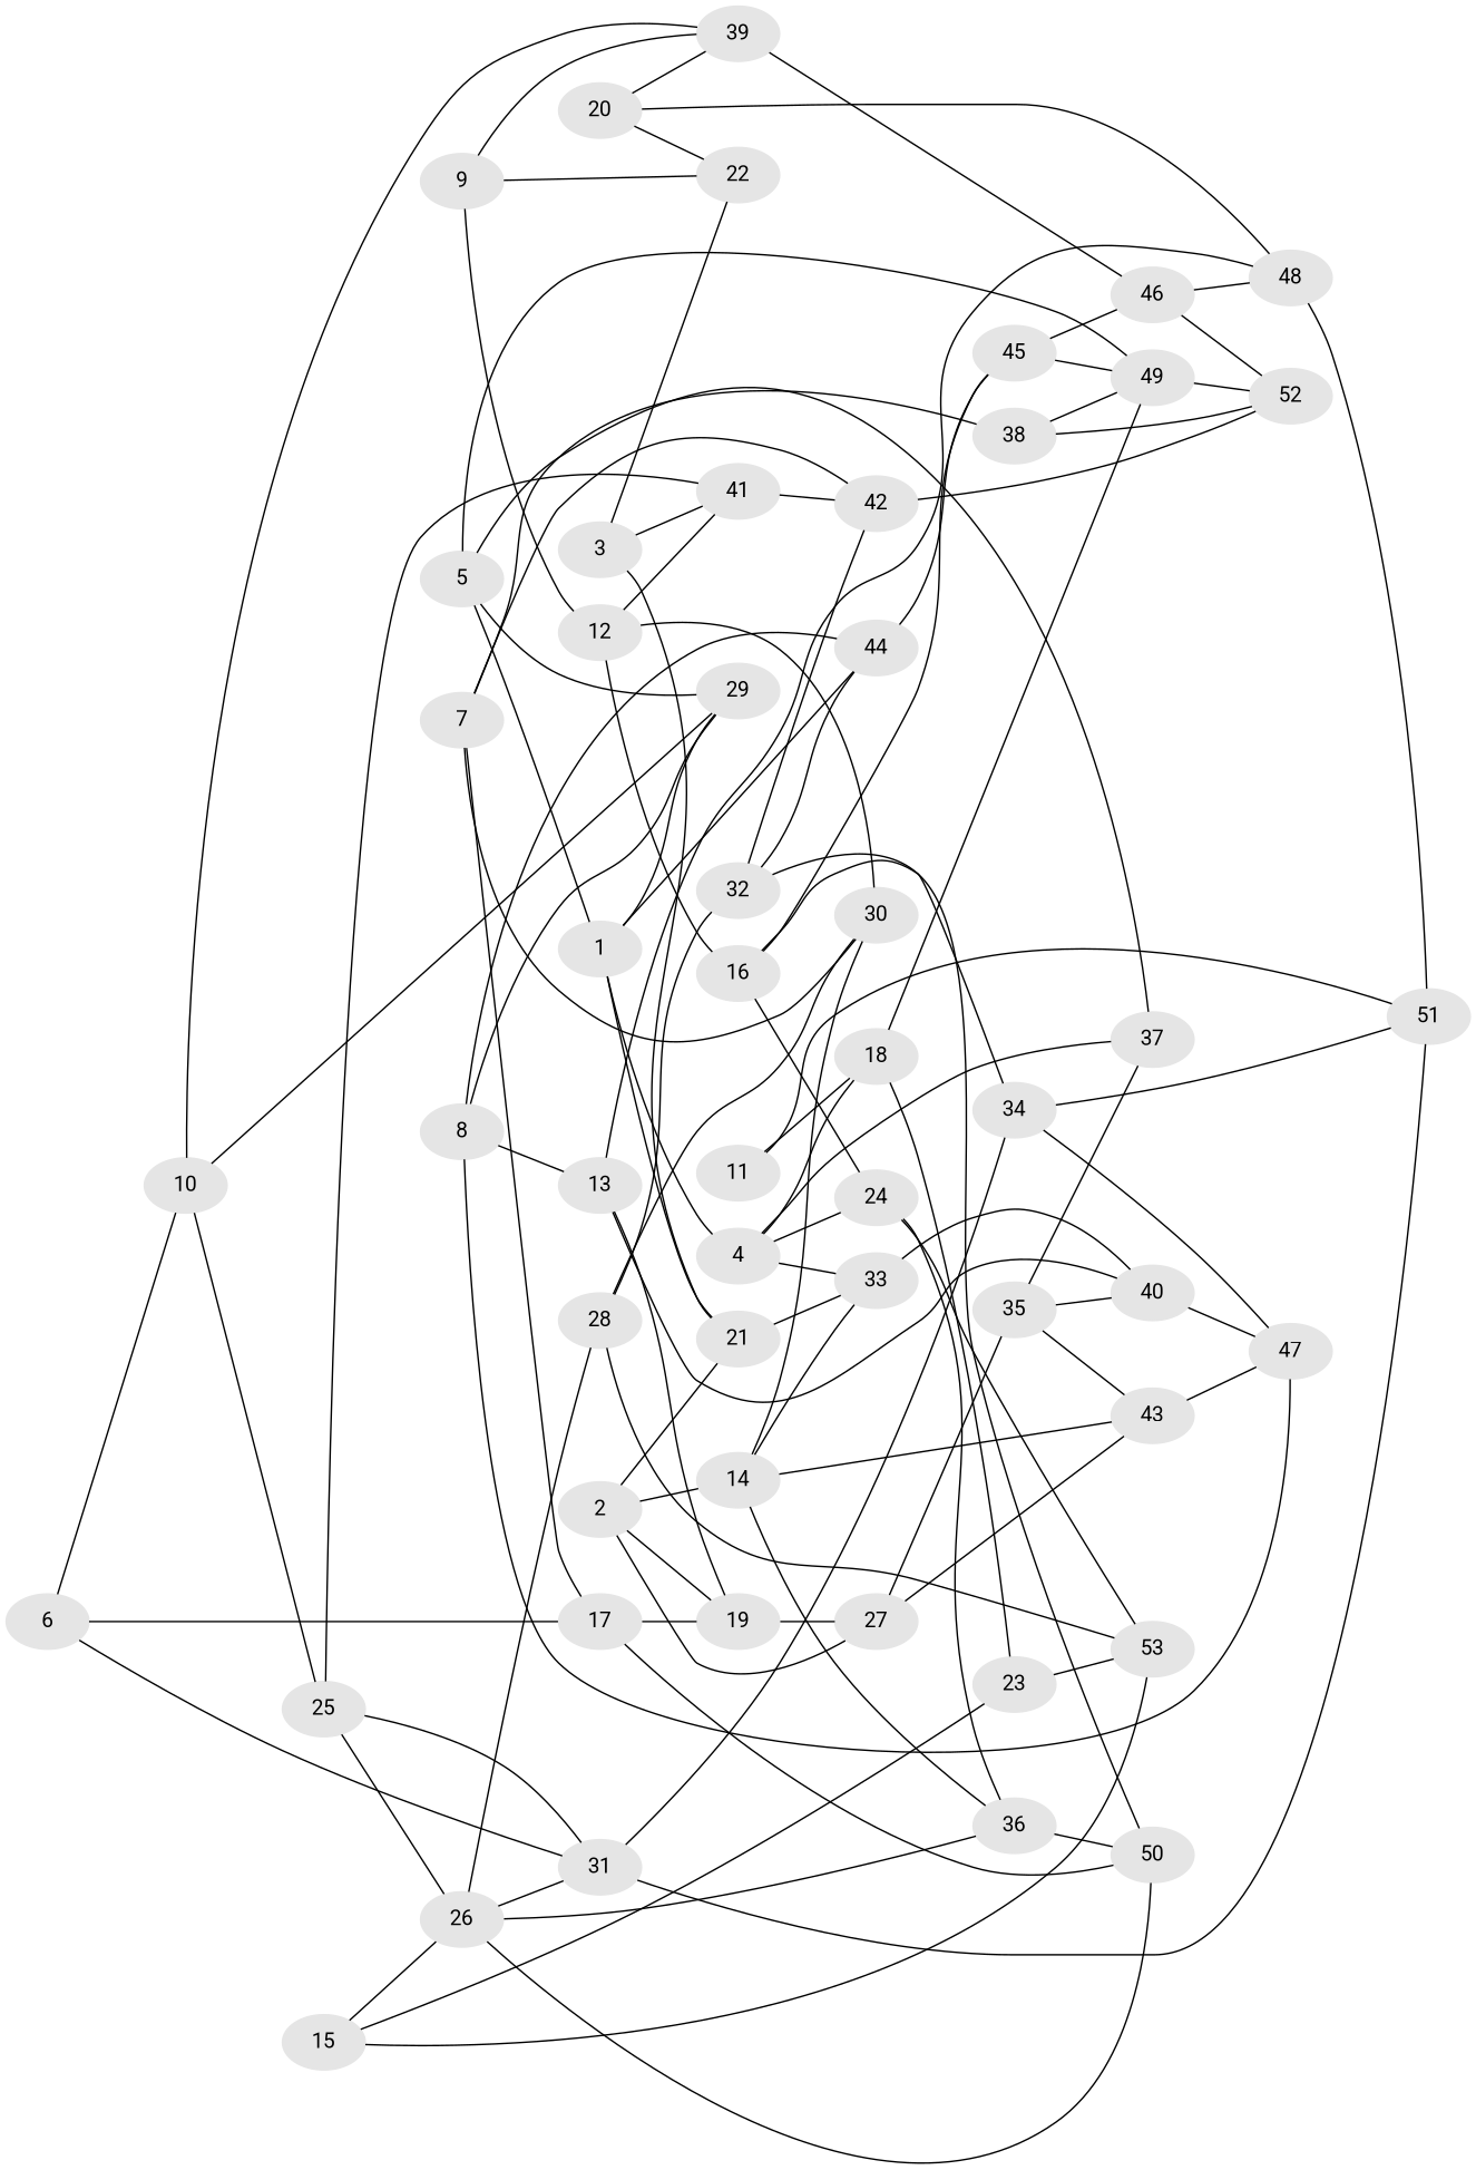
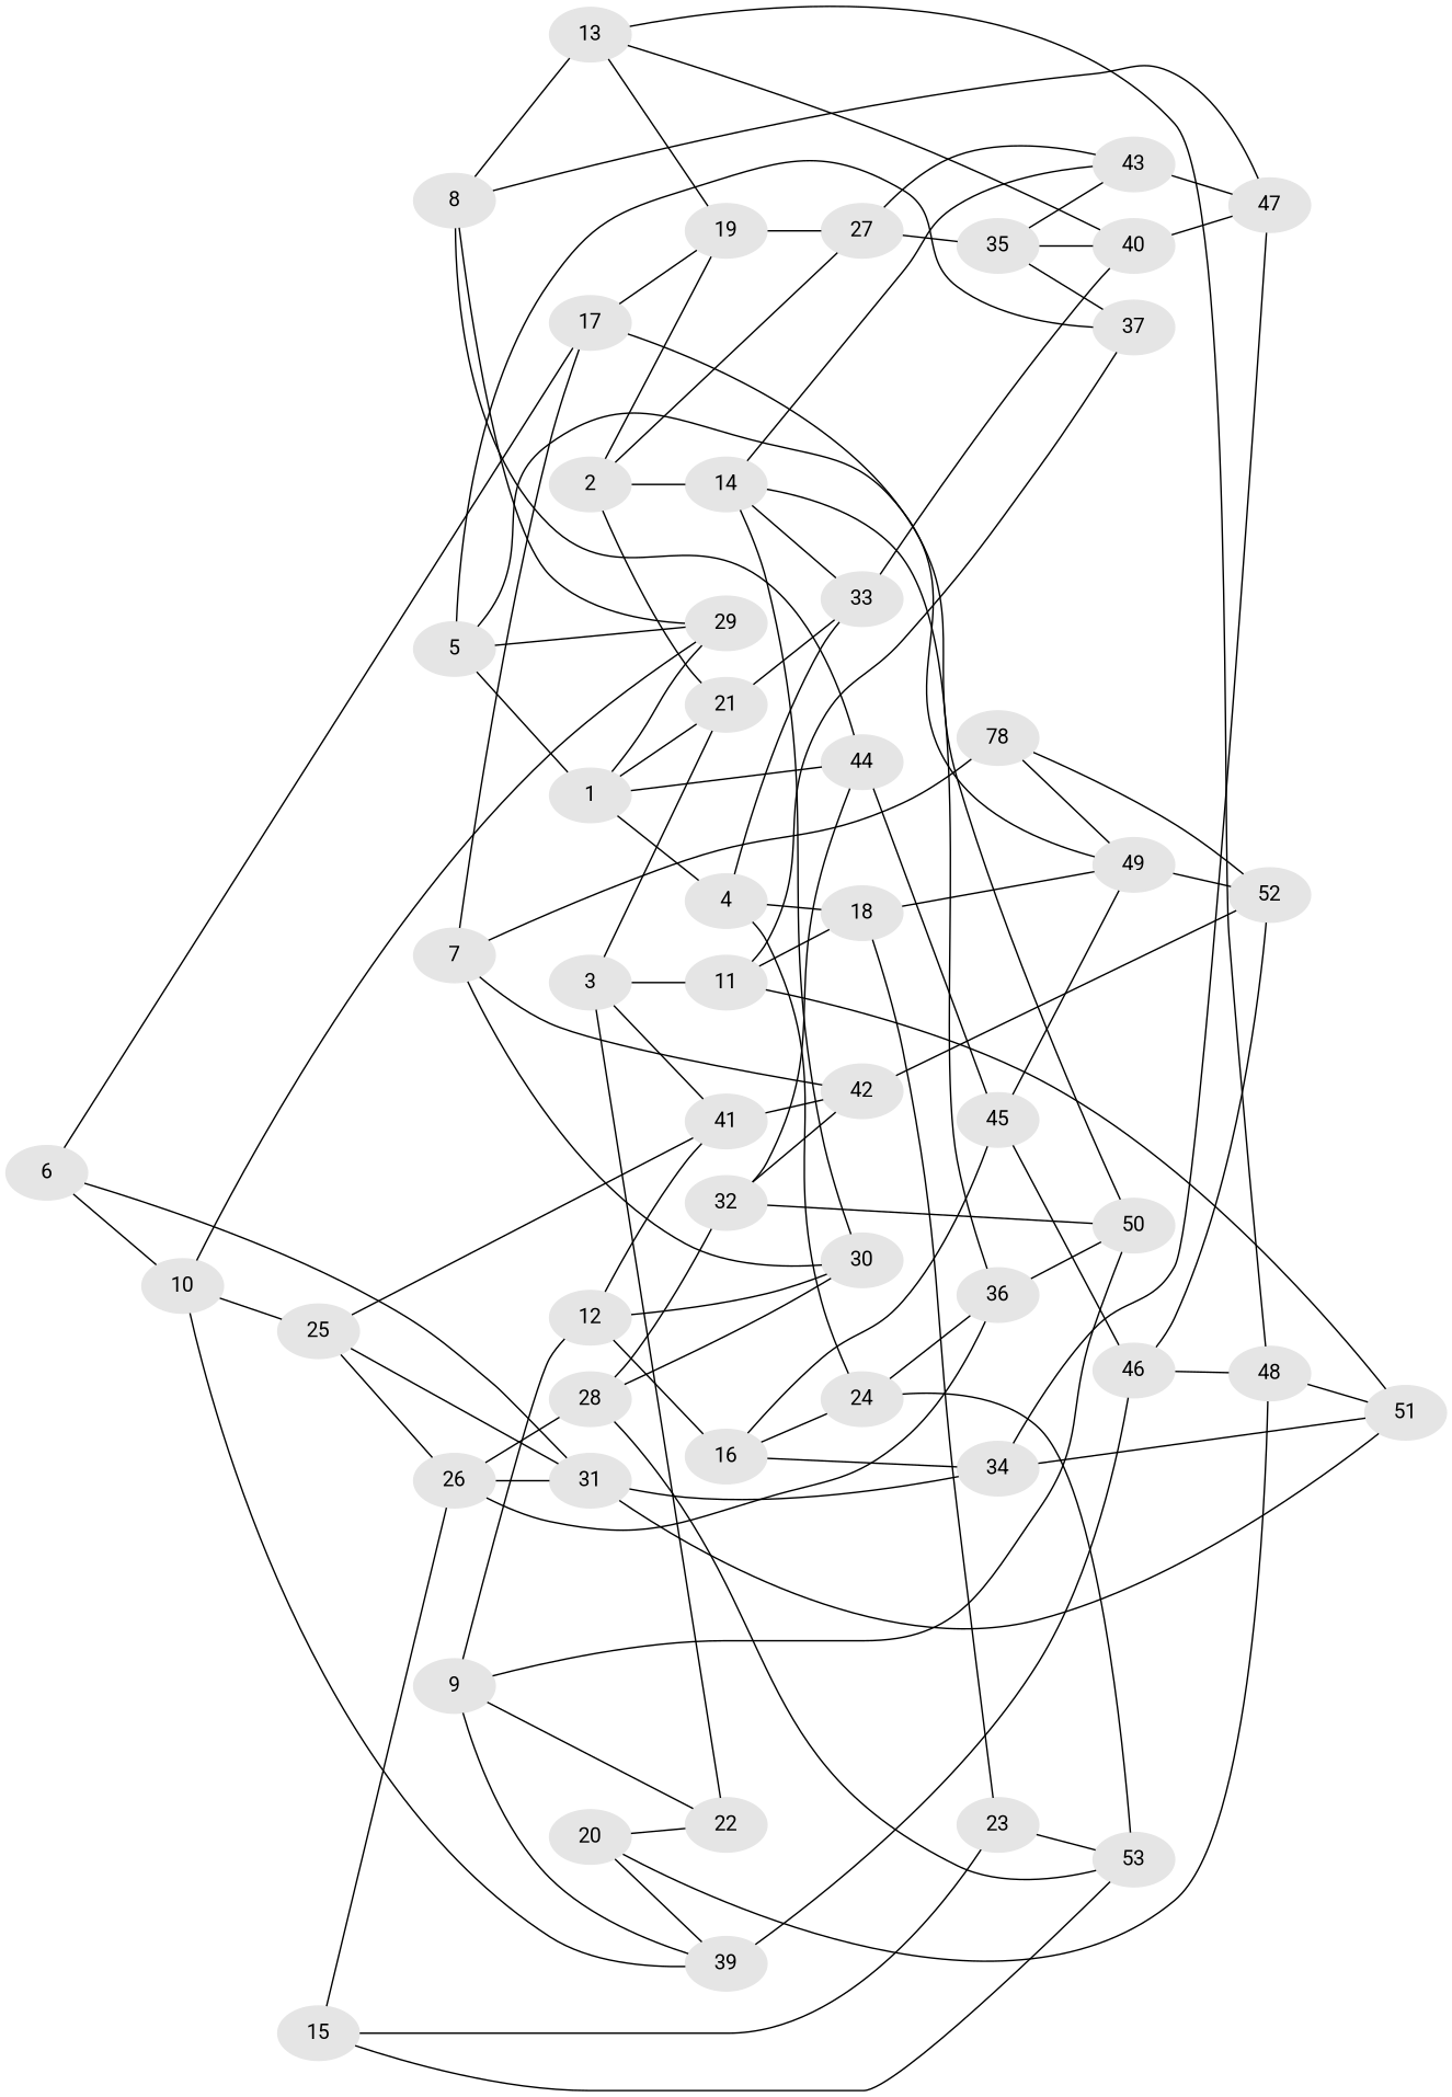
  graph {
    fontname=Roboto
    rankdir=LR
    node [color=gray90 fontname=Roboto style=filled]
    edge [fontname=Roboto]
    1
    4
    21
    29
    44
    18
    24
    33
    45
    2
    19
    27
    14
    43
    35
    3
    22
    11
    41
    37
    51
    42
    49
    23
    36
    53
    40
    5
    6
    10
    17
    31
    52
    39
    25
    50
    34
    7
    30
-   38
+   38 [label=78]
    8
    13
    47
    48
    9
    12
    16
    46
    26
    15
    28
    20
    32
    1 -- 4
    1 -- 21
    1 -- 29
    1 -- 44
    4 -- 18
    4 -- 24
    4 -- 33
    21 -- 33
    44 -- 45
    18 -- 49
    18 -- 23
    24 -- 36
    24 -- 53
    33 -- 40
    45 -- 49
    45 -- 46
    2 -- 21
    2 -- 19
    2 -- 27
    2 -- 14
    19 -- 27
    27 -- 43
    27 -- 35
    14 -- 33
    14 -- 43
    14 -- 36
    14 -- 30
    43 -- 47
    35 -- 43
    35 -- 37
    35 -- 40
    3 -- 21
    3 -- 22
+   3 -- 11
    3 -- 41
    11 -- 18
-   4 -- 37
+   11 -- 37
    11 -- 51
    41 -- 42
    42 -- 52
    49 -- 52
    23 -- 53
    36 -- 50
    40 -- 47
    5 -- 1
    5 -- 29
    5 -- 37
    5 -- 49
    6 -- 10
    6 -- 17
    6 -- 31
    10 -- 29
    10 -- 39
    10 -- 25
    17 -- 19
    17 -- 50
    31 -- 51
    31 -- 34
    39 -- 46
    25 -- 41
    25 -- 31
    25 -- 26
    34 -- 51
    34 -- 47
    7 -- 42
    7 -- 17
    7 -- 30
    7 -- 38
    38 -- 49
    38 -- 52
    8 -- 29
    8 -- 44
    8 -- 13
    8 -- 47
    13 -- 19
    13 -- 40
    13 -- 48
    48 -- 51
    9 -- 22
    9 -- 39
-   26 -- 50
+   9 -- 50
    9 -- 12
    12 -- 41
    12 -- 30
    12 -- 16
    16 -- 24
    16 -- 45
    16 -- 34
    46 -- 52
    46 -- 48
    26 -- 36
    26 -- 31
    26 -- 28
    15 -- 23
    15 -- 53
    15 -- 26
    28 -- 53
    28 -- 30
    28 -- 32
    20 -- 22
    20 -- 39
    20 -- 48
    32 -- 44
    32 -- 42
    32 -- 50
  }
